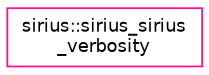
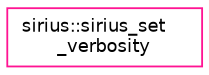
  digraph {
    rankdir=LR
-   n1 [color=deeppink fillcolor=white fontname=Helvetica fontsize=10 height=0.2 label="sirius::sirius_sirius\l_verbosity" shape=record style=filled width=0.4]
+   n1 [color=deeppink fillcolor=white fontname=Helvetica fontsize=10 height=0.2 label="sirius::sirius_set\l_verbosity" shape=record style=filled width=0.4]
  }
